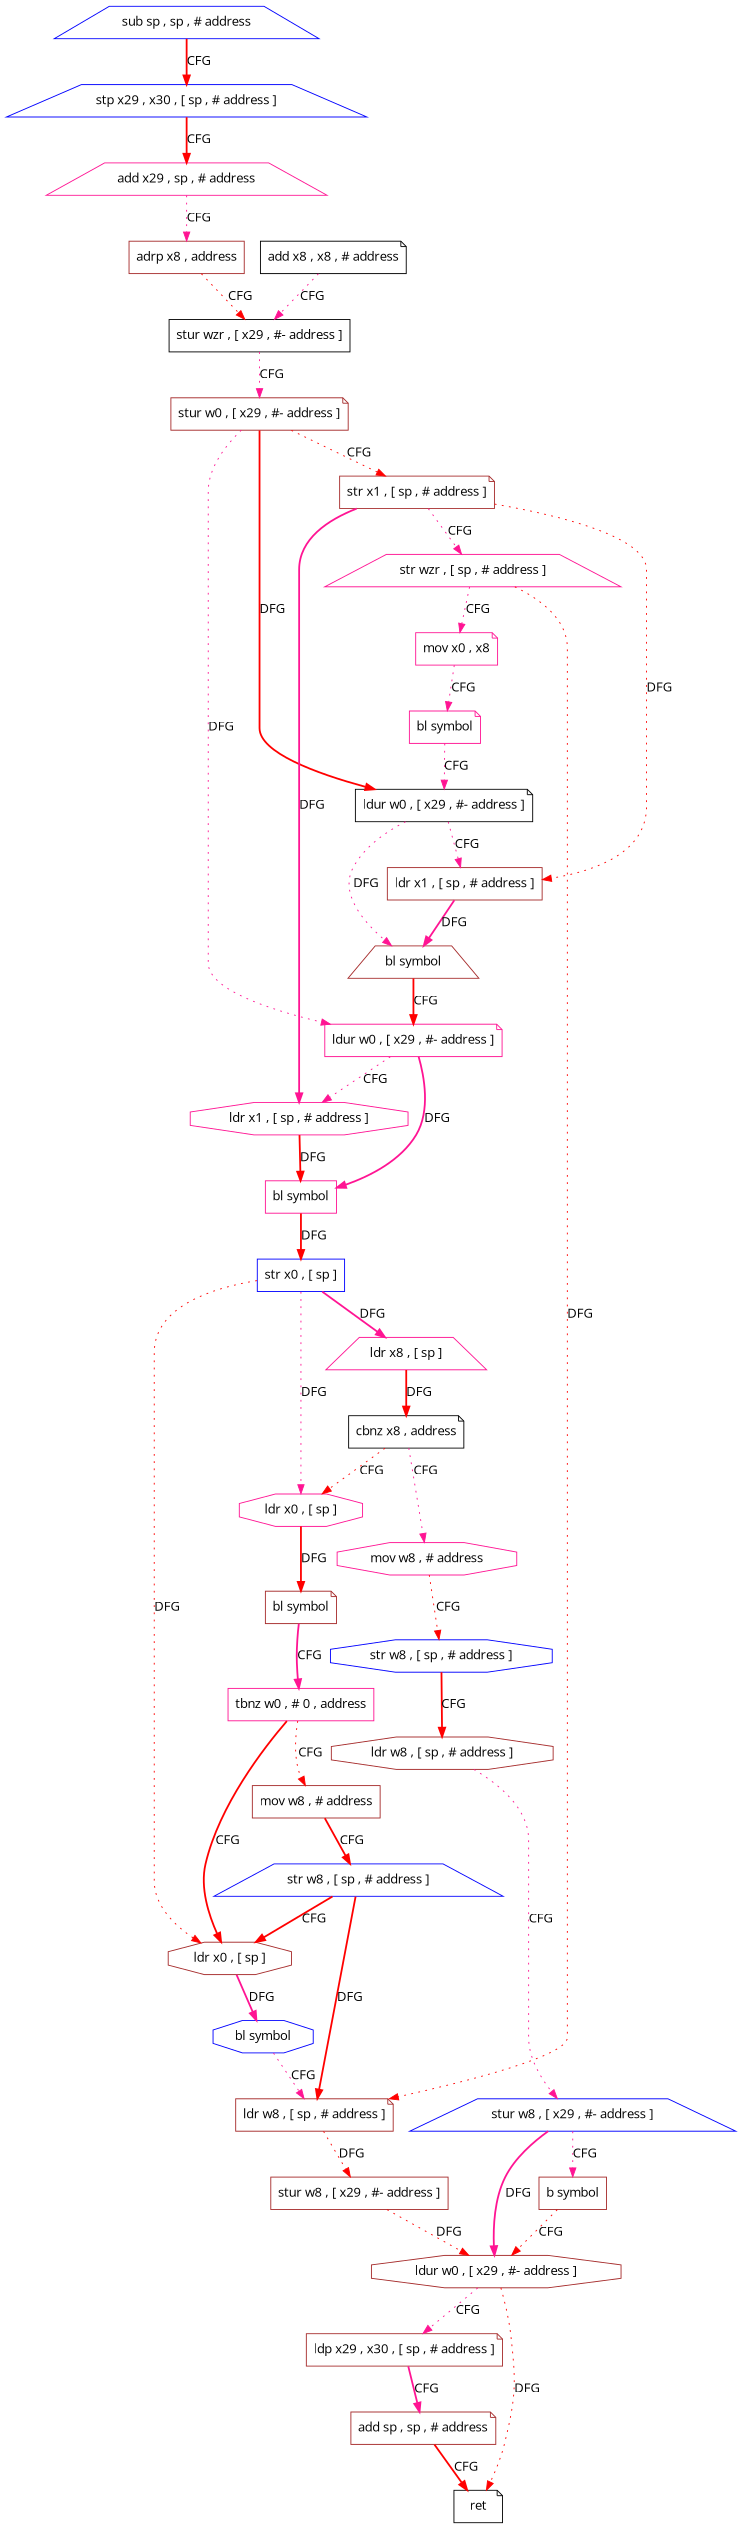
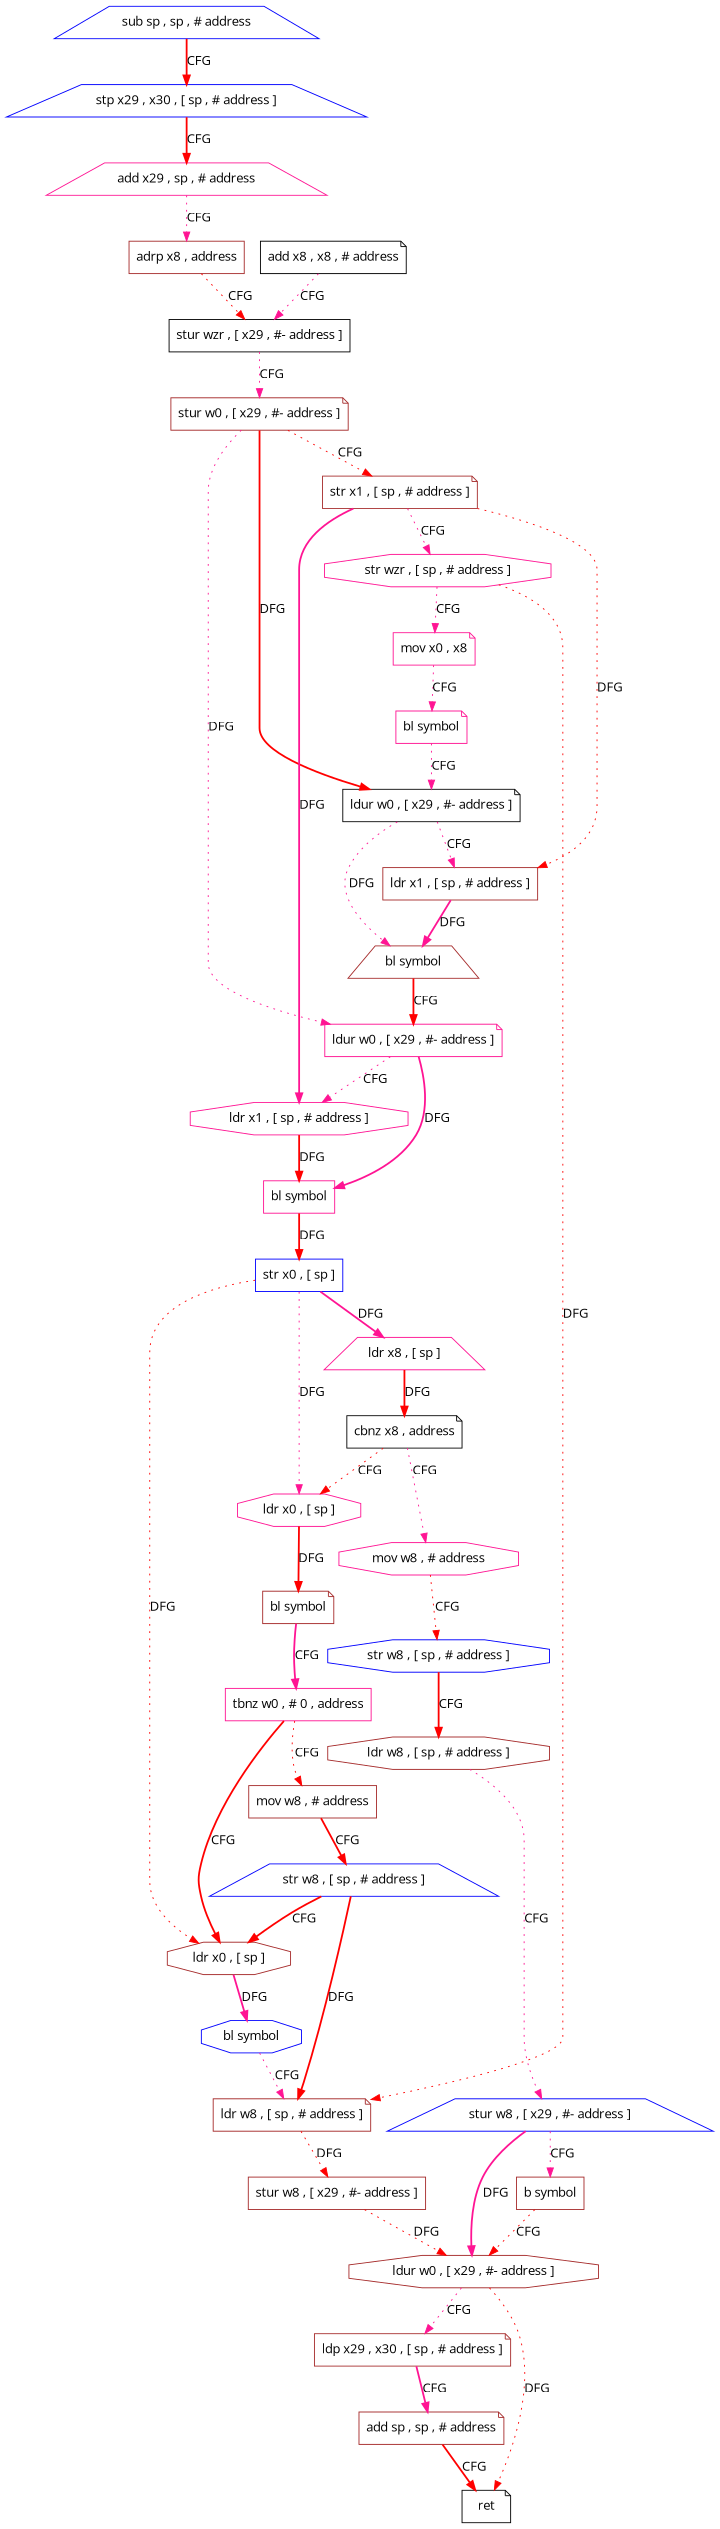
  digraph {
    fontname="Open Sans"
    node [color=brown fontname="Open Sans" shape=note]
    edge [color=red fontname="Open Sans" style=dotted]
    n1 [color=blue label="sub sp , sp , # address" shape=trapezium]
    n2 [color=blue label="stp x29 , x30 , [ sp , # address ]" shape=trapezium]
    n3 [color=deeppink label="add x29 , sp , # address" shape=trapezium]
    n4 [label="adrp x8 , address" shape=box]
    n5 [color=black label="stur wzr , [ x29 , #- address ]" shape=box]
    n6 [color=black label="add x8 , x8 , # address"]
    n7 [label="stur w0 , [ x29 , #- address ]"]
    n8 [label="str x1 , [ sp , # address ]"]
    n9 [color=black label="ldur w0 , [ x29 , #- address ]"]
    n10 [color=deeppink label="ldur w0 , [ x29 , #- address ]"]
-   n11 [color=deeppink label="str wzr , [ sp , # address ]" shape=trapezium]
+   n11 [color=deeppink label="str wzr , [ sp , # address ]" shape=octagon]
    n12 [label="ldr x1 , [ sp , # address ]" shape=box]
    n13 [color=deeppink label="ldr x1 , [ sp , # address ]" shape=octagon]
    n14 [label="bl symbol" shape=trapezium]
    n15 [color=deeppink label="bl symbol" shape=box]
    n16 [color=deeppink label="mov x0 , x8"]
    n17 [label="ldr w8 , [ sp , # address ]"]
    n18 [color=deeppink label="bl symbol"]
    n19 [label="stur w8 , [ x29 , #- address ]" shape=box]
    n20 [color=blue label="str x0 , [ sp ]" shape=box]
    n21 [color=deeppink label="ldr x8 , [ sp ]" shape=trapezium]
    n22 [color=deeppink label="ldr x0 , [ sp ]" shape=octagon]
    n23 [label="ldr x0 , [ sp ]" shape=octagon]
    n24 [color=black label="cbnz x8 , address"]
    n25 [label="bl symbol"]
    n26 [color=blue label="bl symbol" shape=octagon]
    n27 [color=deeppink label="mov w8 , # address" shape=octagon]
    n28 [color=blue label="str w8 , [ sp , # address ]" shape=octagon]
    n29 [color=deeppink label="tbnz w0 , # 0 , address" shape=box]
    n30 [label="ldr w8 , [ sp , # address ]" shape=octagon]
    n31 [label="mov w8 , # address" shape=box]
    n32 [color=blue label="str w8 , [ sp , # address ]" shape=trapezium]
    n33 [color=blue label="stur w8 , [ x29 , #- address ]" shape=trapezium]
    n34 [label="b symbol" shape=box]
    n35 [label="ldur w0 , [ x29 , #- address ]" shape=octagon]
    n36 [label="ldp x29 , x30 , [ sp , # address ]"]
    n37 [color=black label=ret]
    n38 [label="add sp , sp , # address"]
    n1 -> n2 [label=CFG style=bold]
    n2 -> n3 [label=CFG style=bold]
    n3 -> n4 [color=deeppink label=CFG]
    n4 -> n5 [label=CFG]
    n5 -> n7 [color=deeppink label=CFG]
    n6 -> n5 [color=deeppink label=CFG]
    n7 -> n8 [label=CFG]
    n7 -> n9 [label=DFG style=bold]
    n7 -> n10 [color=deeppink label=DFG]
    n8 -> n11 [color=deeppink label=CFG]
    n8 -> n12 [label=DFG]
    n8 -> n13 [color=deeppink label=DFG style=bold]
    n9 -> n12 [color=deeppink label=CFG]
    n9 -> n14 [color=deeppink label=DFG]
    n10 -> n13 [color=deeppink label=CFG]
    n10 -> n15 [color=deeppink label=DFG style=bold]
    n11 -> n16 [color=deeppink label=CFG]
    n11 -> n17 [label=DFG]
    n12 -> n14 [color=deeppink label=DFG style=bold]
    n13 -> n15 [label=DFG style=bold]
    n14 -> n10 [label=CFG style=bold]
    n15 -> n20 [label=DFG style=bold]
    n16 -> n18 [color=deeppink label=CFG]
    n17 -> n19 [label=DFG]
    n18 -> n9 [color=deeppink label=CFG]
    n19 -> n35 [label=DFG]
    n20 -> n21 [color=deeppink label=DFG style=bold]
    n20 -> n22 [color=deeppink label=DFG]
    n20 -> n23 [label=DFG]
    n21 -> n24 [label=DFG style=bold]
    n22 -> n25 [label=DFG style=bold]
    n23 -> n26 [color=deeppink label=DFG style=bold]
    n24 -> n22 [label=CFG]
    n24 -> n27 [color=deeppink label=CFG]
    n25 -> n29 [color=deeppink label=CFG style=bold]
    n26 -> n17 [color=deeppink label=CFG]
    n27 -> n28 [label=CFG]
    n28 -> n30 [label=CFG style=bold]
    n29 -> n23 [label=CFG style=bold]
    n29 -> n31 [label=CFG]
    n30 -> n33 [color=deeppink label=CFG]
    n31 -> n32 [label=CFG style=bold]
    n32 -> n17 [label=DFG style=bold]
    n32 -> n23 [label=CFG style=bold]
    n33 -> n34 [color=deeppink label=CFG]
    n33 -> n35 [color=deeppink label=DFG style=bold]
    n34 -> n35 [label=CFG]
    n35 -> n36 [color=deeppink label=CFG]
    n35 -> n37 [label=DFG]
    n36 -> n38 [color=deeppink label=CFG style=bold]
    n38 -> n37 [label=CFG style=bold]
  }
